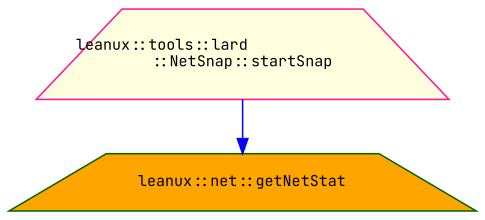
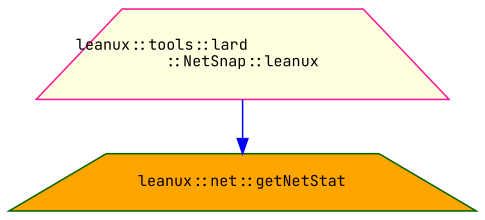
  digraph {
    rankdir=TB
    fontname="JetBrains Mono"
    node [fontname="JetBrains Mono" fontsize=10 shape=trapezium style=filled]
-   n1 [color=deeppink fillcolor=lightyellow fontcolor=black height=0.2 label="leanux::tools::lard\l::NetSnap::startSnap" width=0.4]
+   n1 [color=deeppink fillcolor=lightyellow fontcolor=black height=0.2 label="leanux::tools::lard\l::NetSnap::leanux" width=0.4]
    n2 [color=darkgreen height=0.2 label="leanux::net::getNetStat" width=0.4 fillcolor=orange]
    n1 -> n2 [color=blue fontname="JetBrains Mono" fontsize=10 labelfontname=Helvetica labelfontsize=10 style=solid]
  }
